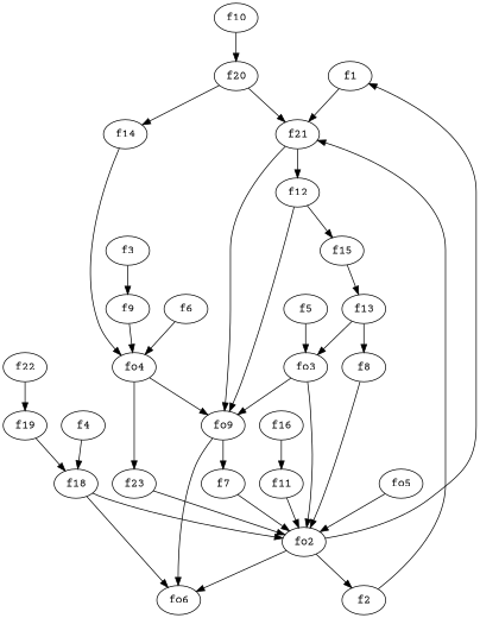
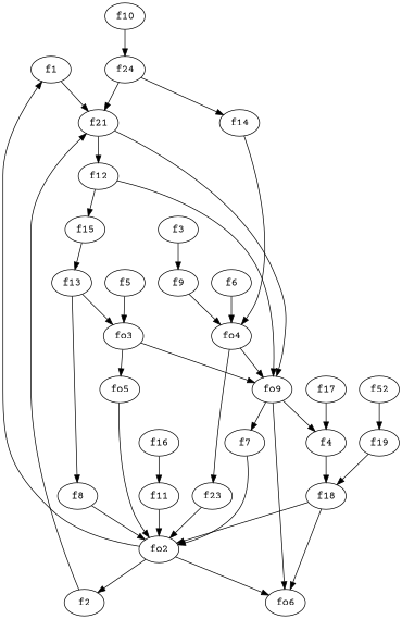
  strict digraph {
    fontname="Courier Prime"
    node [fontname="Courier Prime"]
    edge [fontname="Courier Prime" weight=2]
    f1
    f21
    f12
    n4 [label=fo9]
    f2
    f3
    f9
    fo4
    f4
    f18
    fo2
    fo6
    f5
    fo3
    f6
    f23
    f7
    f8
    f10
-   f20
+   f20 [label=f24]
    f14
    f11
    f15
    f13
    f16
+   f17
    f19
-   f22
+   f22 [label=f52]
    fo5
    f1 -> f21
    f21 -> f12
    f21 -> n4
    f12 -> n4
    f12 -> f15
+   n4 -> f4
    n4 -> fo6
    n4 -> f7
    f2 -> f21
    f3 -> f9
    f9 -> fo4
    fo4 -> n4
    fo4 -> f23
    f4 -> f18
    f18 -> fo2
    f18 -> fo6
    fo2 -> f1
    fo2 -> f2
    fo2 -> fo6
    f5 -> fo3
    fo3 -> n4
-   fo3 -> fo2
+   fo3 -> fo5
    f6 -> fo4
    f23 -> fo2
    f7 -> fo2
    f8 -> fo2
    f10 -> f20
    f20 -> f21
    f20 -> f14
    f14 -> fo4
    f11 -> fo2
    f15 -> f13
    f13 -> fo3
    f13 -> f8
    f16 -> f11
+   f17 -> f4
    f19 -> f18
    f22 -> f19
    fo5 -> fo2
  }
